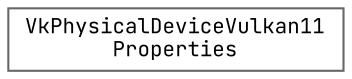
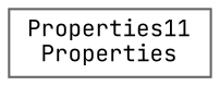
  digraph {
    rankdir=LR
    fontname="JetBrains Mono"
-   n1 [color=grey40 fillcolor=white fontname="JetBrains Mono" fontsize=10 height=0.2 label="VkPhysicalDeviceVulkan11\lProperties" shape=box style=filled width=0.4]
+   n1 [color=grey40 fillcolor=white fontname="JetBrains Mono" fontsize=10 height=0.2 label="Properties11\lProperties" shape=box style=filled width=0.4]
  }
